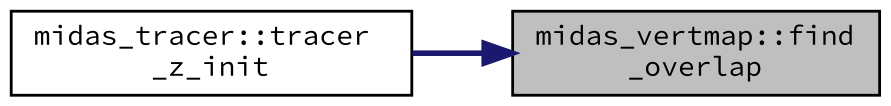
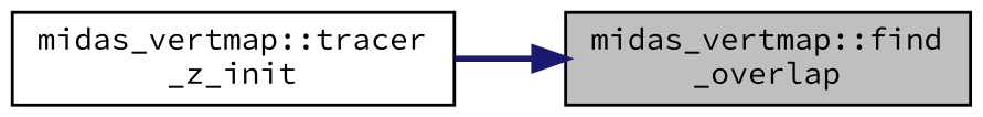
  digraph {
    rankdir=RL
    fontname="Source Code Pro"
    node [color=black fontname="Source Code Pro" fontsize=10 shape=box style=filled]
    n1 [fillcolor=grey75 fontcolor=black height=0.2 label="midas_vertmap::find\l_overlap" width=0.4]
-   n2 [fillcolor=white height=0.2 label="midas_tracer::tracer\l_z_init" width=0.4]
+   n2 [fillcolor=white height=0.2 label="midas_vertmap::tracer\l_z_init" width=0.4]
    n1 -> n2 [color=midnightblue dir=back fontname="Source Code Pro" fontsize=10 labelfontname=Helvetica labelfontsize=10 style=bold]
  }
